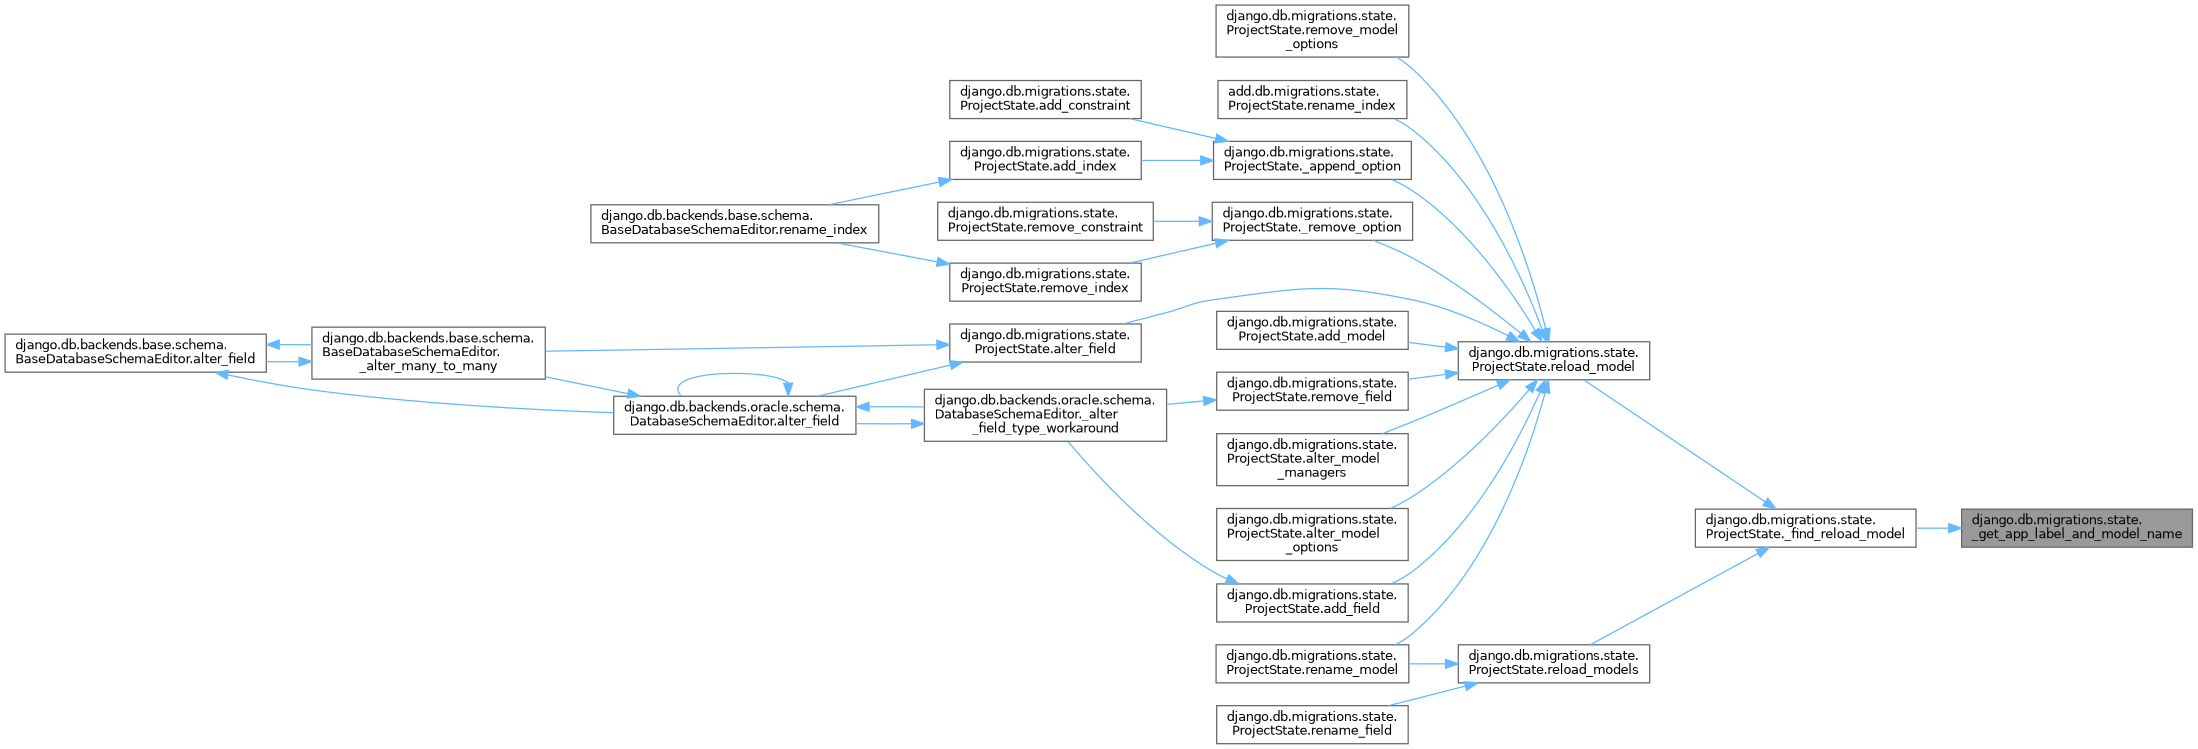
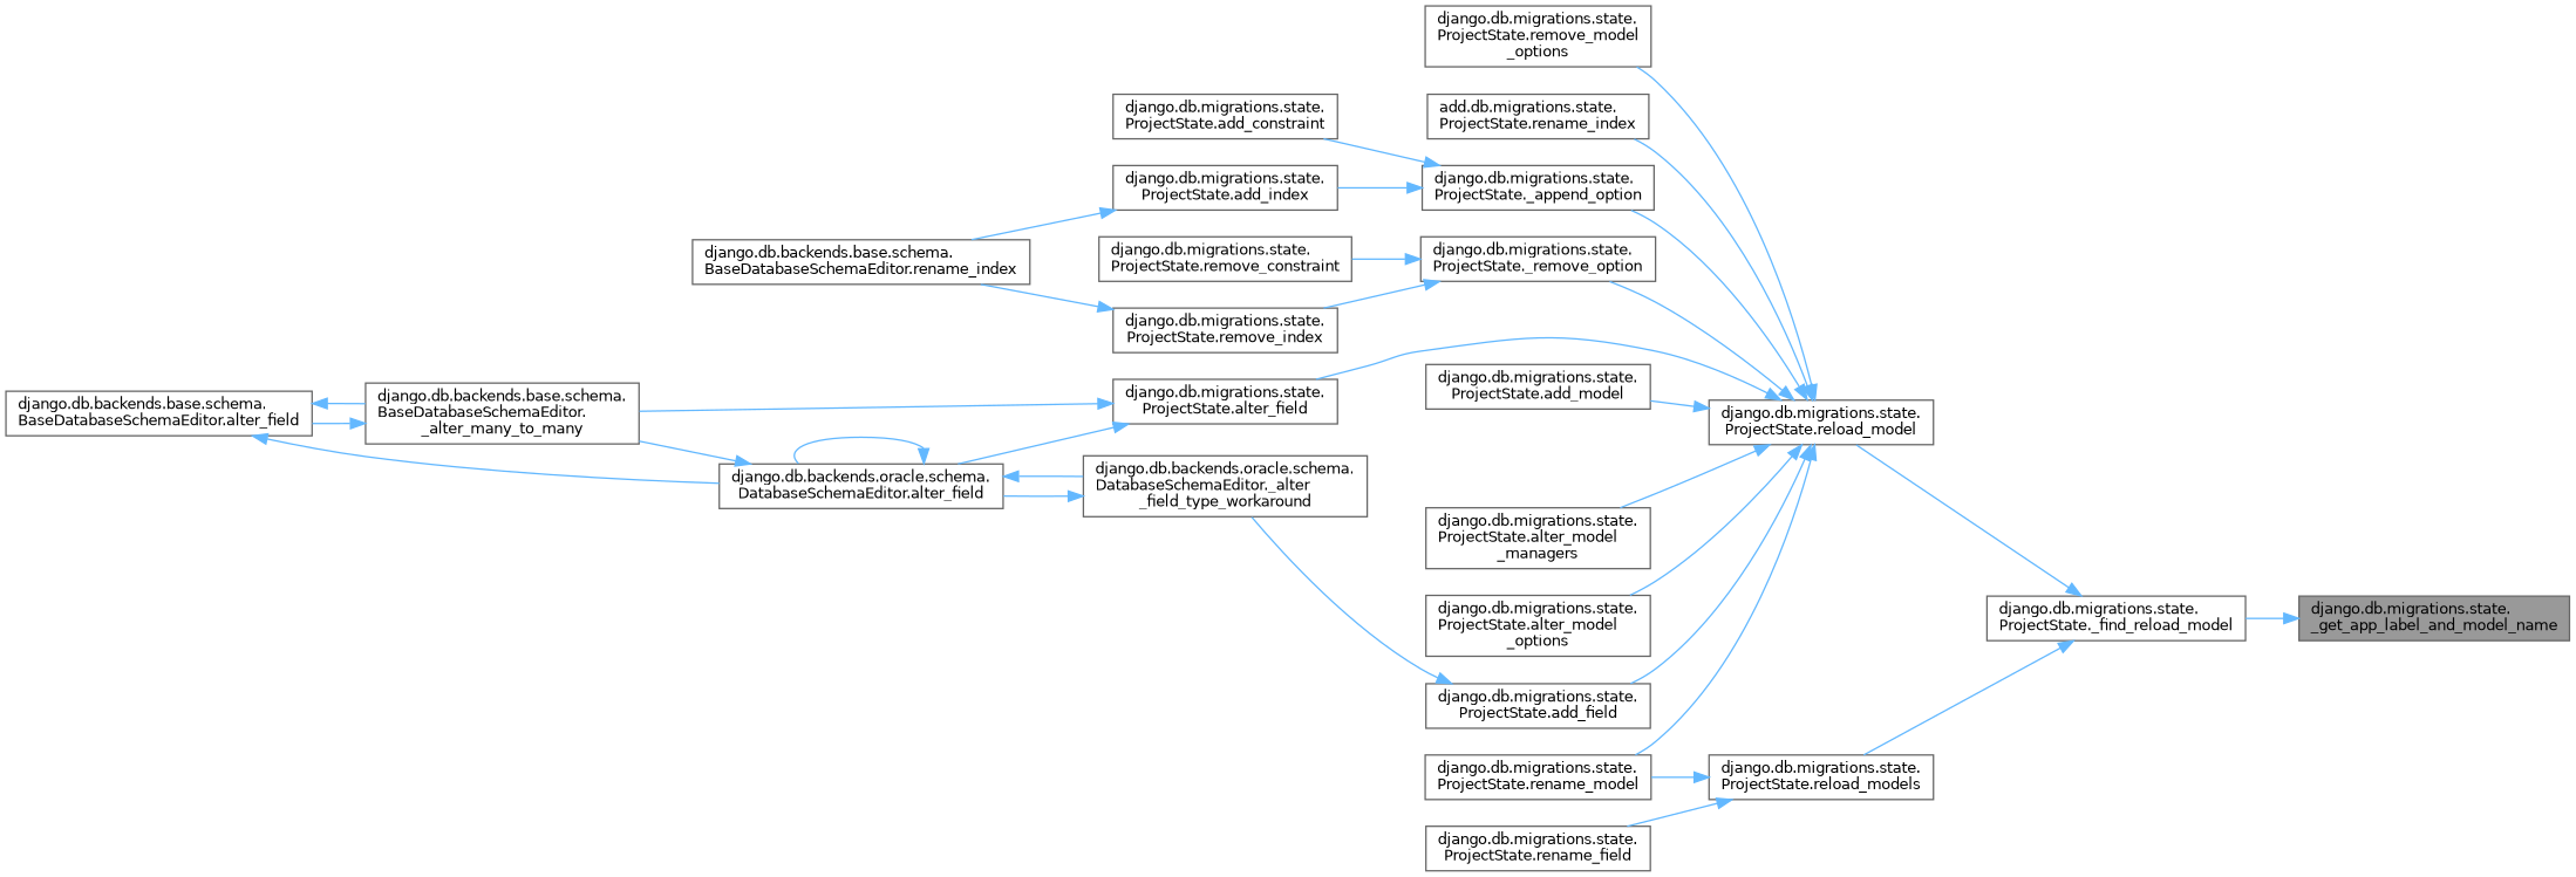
  digraph {
    rankdir=RL
    node [color=grey40 fillcolor=white fontname=Helvetica fontsize=10 shape=box style=filled]
    edge [color=steelblue1 dir=back fontname=Helvetica fontsize=10 labelfontname=Helvetica labelfontsize=10 style=solid]
    n1 [color=gray40 fillcolor=grey60 fontcolor=black height=0.2 label="django.db.migrations.state.\l_get_app_label_and_model_name" width=0.4]
    n2 [height=0.2 label="django.db.migrations.state.\lProjectState._find_reload_model" width=0.4]
    n3 [height=0.2 label="django.db.migrations.state.\lProjectState.reload_model" width=0.4]
    n4 [height=0.2 label="django.db.migrations.state.\lProjectState.reload_models" width=0.4]
    n5 [height=0.2 label="django.db.migrations.state.\lProjectState._append_option" width=0.4]
    n6 [height=0.2 label="django.db.migrations.state.\lProjectState._remove_option" width=0.4]
    n7 [height=0.2 label="django.db.migrations.state.\lProjectState.add_field" width=0.4]
    n8 [height=0.2 label="django.db.migrations.state.\lProjectState.add_model" width=0.4]
    n9 [height=0.2 label="django.db.migrations.state.\lProjectState.alter_field" width=0.4]
    n10 [height=0.2 label="django.db.migrations.state.\lProjectState.alter_model\l_managers" width=0.4]
    n11 [height=0.2 label="django.db.migrations.state.\lProjectState.alter_model\l_options" width=0.4]
-   n12 [height=0.2 label="django.db.migrations.state.\lProjectState.remove_field" width=0.4]
    n13 [height=0.2 label="django.db.migrations.state.\lProjectState.remove_model\l_options" width=0.4]
    n14 [height=0.2 label="add.db.migrations.state.\lProjectState.rename_index" width=0.4]
    n15 [height=0.2 label="django.db.migrations.state.\lProjectState.rename_model" width=0.4]
    n16 [height=0.2 label="django.db.migrations.state.\lProjectState.rename_field" width=0.4]
    n17 [height=0.2 label="django.db.migrations.state.\lProjectState.add_constraint" width=0.4]
    n18 [height=0.2 label="django.db.migrations.state.\lProjectState.add_index" width=0.4]
    n19 [height=0.2 label="django.db.migrations.state.\lProjectState.remove_constraint" width=0.4]
    n20 [height=0.2 label="django.db.migrations.state.\lProjectState.remove_index" width=0.4]
    n21 [height=0.2 label="django.db.backends.oracle.schema.\lDatabaseSchemaEditor._alter\l_field_type_workaround" width=0.4]
    n22 [height=0.2 label="django.db.backends.oracle.schema.\lDatabaseSchemaEditor.alter_field" width=0.4]
    n23 [height=0.2 label="django.db.backends.base.schema.\lBaseDatabaseSchemaEditor.\l_alter_many_to_many" width=0.4]
    n24 [height=0.2 label="django.db.backends.base.schema.\lBaseDatabaseSchemaEditor.rename_index" width=0.4]
    n25 [height=0.2 label="django.db.backends.base.schema.\lBaseDatabaseSchemaEditor.alter_field" width=0.4]
    n1 -> n2
    n2 -> n3
    n2 -> n4
    n3 -> n5
    n3 -> n6
    n3 -> n7
    n3 -> n8
    n3 -> n9
    n3 -> n10
    n3 -> n11
-   n3 -> n12
    n3 -> n13
    n3 -> n14
    n3 -> n15
    n4 -> n15
    n4 -> n16
    n5 -> n17
    n5 -> n18
    n6 -> n19
    n6 -> n20
    n7 -> n21
    n9 -> n22
    n9 -> n23
-   n12 -> n21
    n18 -> n24
    n20 -> n24
    n21 -> n22
    n22 -> n21
    n22 -> n22
    n22 -> n23
    n23 -> n25
    n25 -> n22
    n25 -> n23
  }
